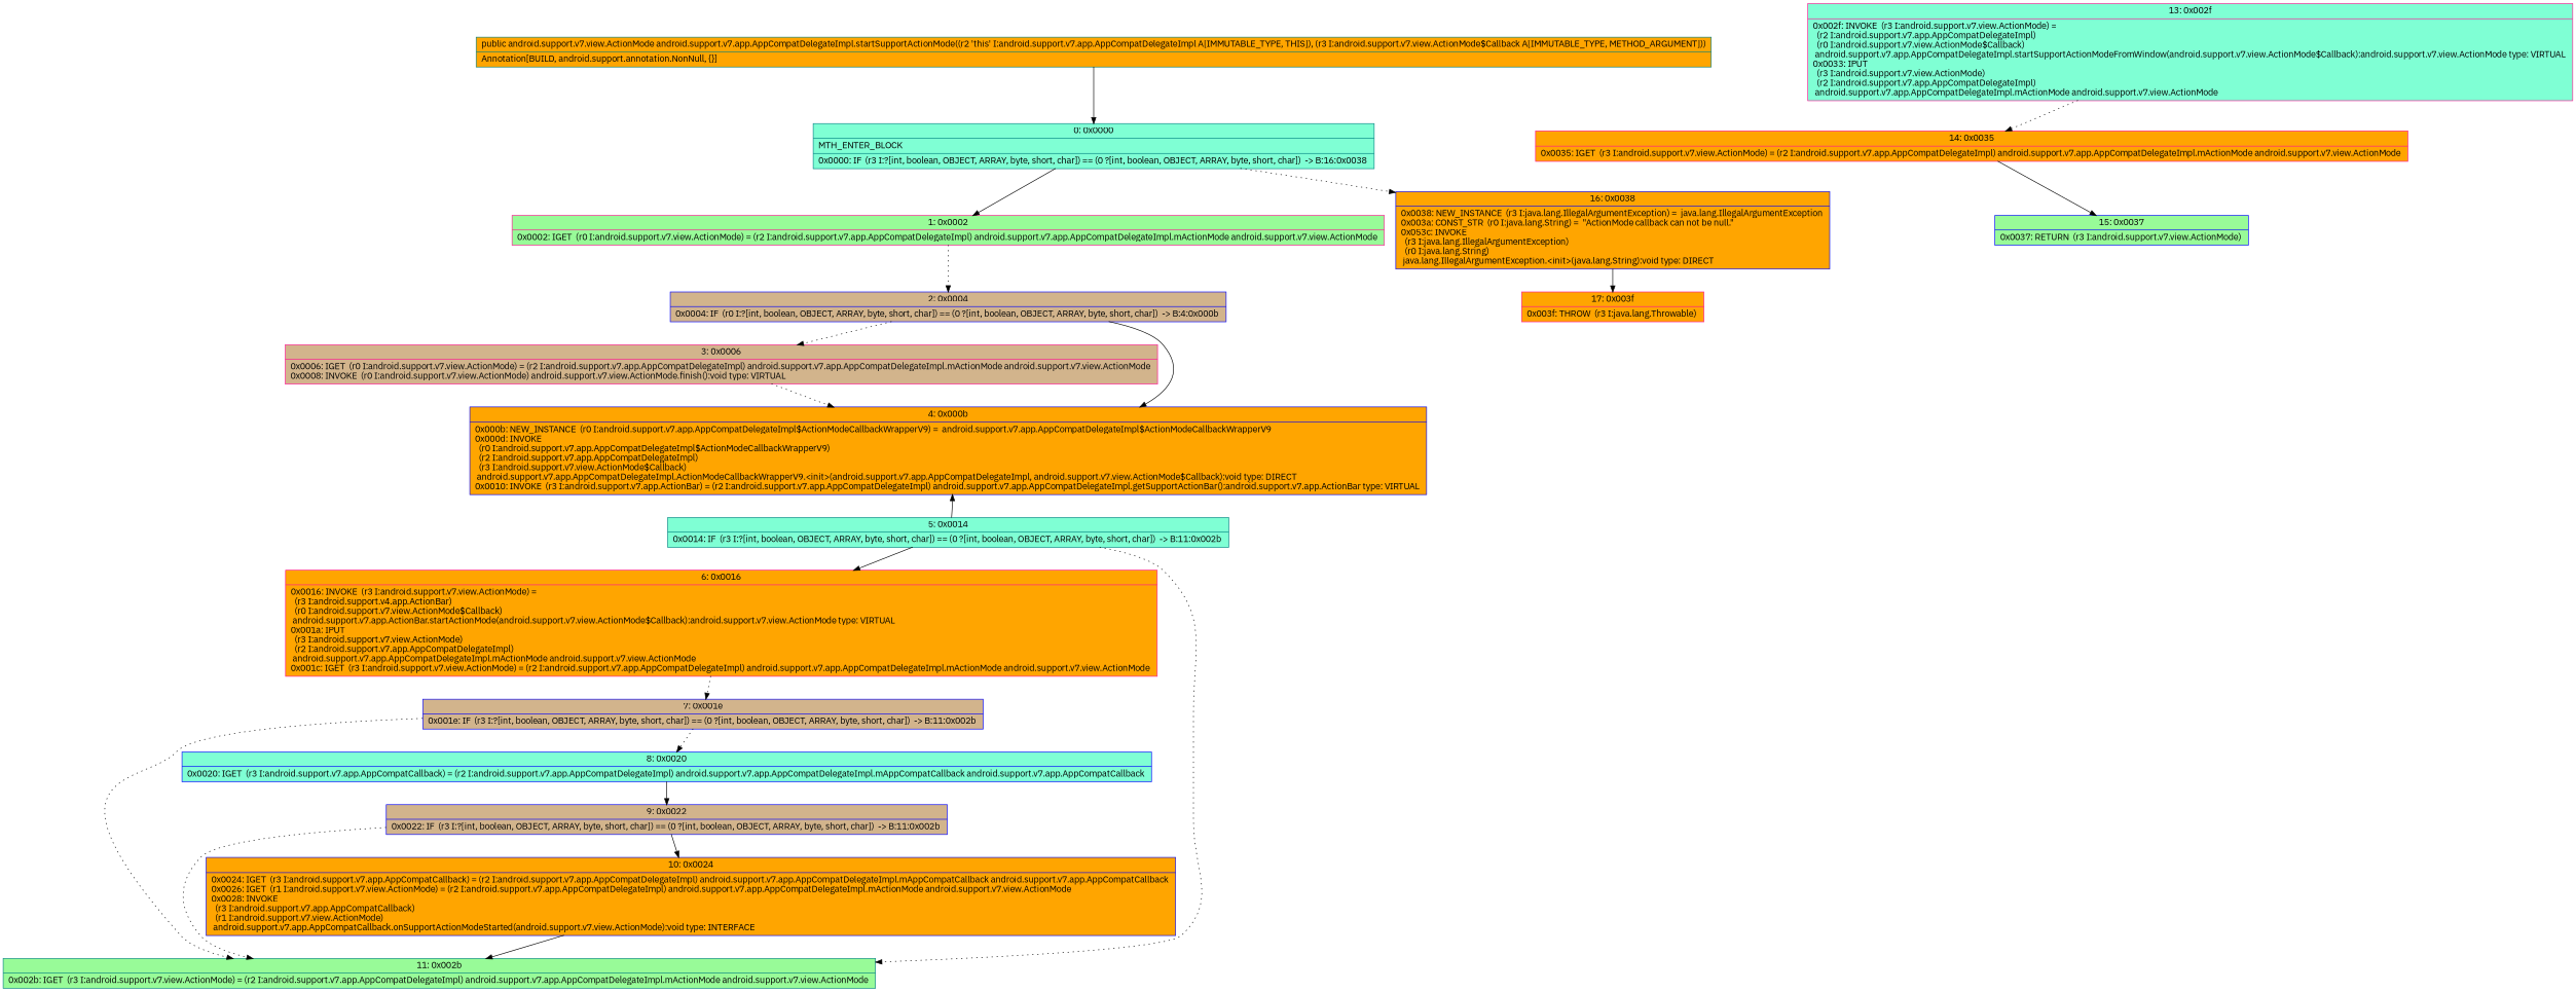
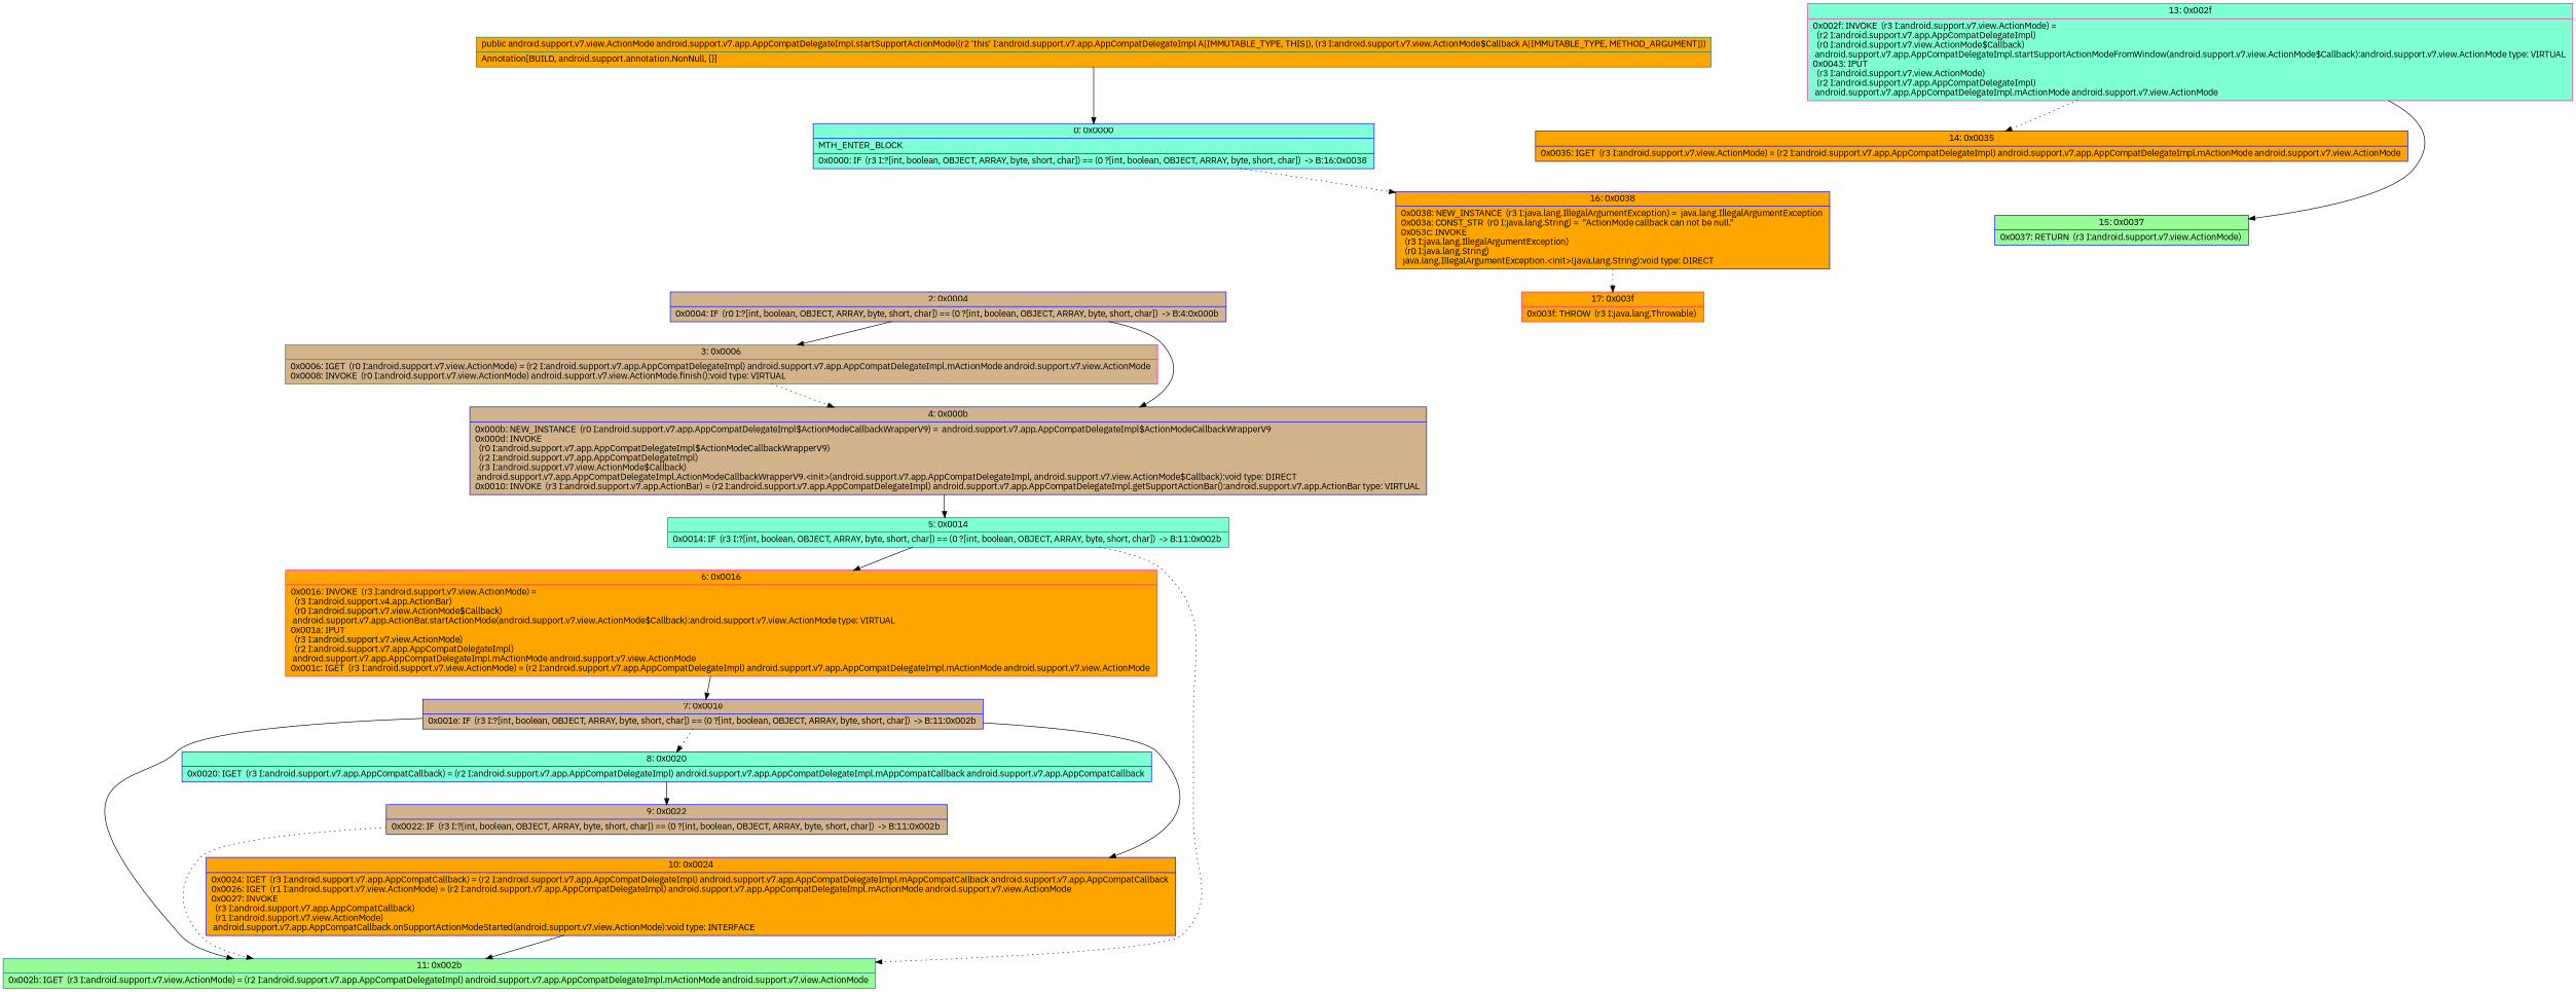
  digraph {
    fontname="IBM Plex Sans"
    node [color=blue fillcolor=orange fontname="IBM Plex Sans" shape=record style=filled]
    edge [fontname="IBM Plex Sans" style=solid]
-   n1 [color=teal fillcolor=aquamarine label="{0\:\ 0x0000|MTH_ENTER_BLOCK\l|0x0000: IF  (r3 I:?[int, boolean, OBJECT, ARRAY, byte, short, char]) == (0 ?[int, boolean, OBJECT, ARRAY, byte, short, char])  \-\> B:16:0x0038 \l}"]
-   n2 [color=deeppink fillcolor=palegreen label="{1\:\ 0x0002|0x0002: IGET  (r0 I:android.support.v7.view.ActionMode) = (r2 I:android.support.v7.app.AppCompatDelegateImpl) android.support.v7.app.AppCompatDelegateImpl.mActionMode android.support.v7.view.ActionMode \l}"]
+   n1 [fillcolor=aquamarine label="{0\:\ 0x0000|MTH_ENTER_BLOCK\l|0x0000: IF  (r3 I:?[int, boolean, OBJECT, ARRAY, byte, short, char]) == (0 ?[int, boolean, OBJECT, ARRAY, byte, short, char])  \-\> B:16:0x0038 \l}"]
    n3 [label="{16\:\ 0x0038|0x0038: NEW_INSTANCE  (r3 I:java.lang.IllegalArgumentException) =  java.lang.IllegalArgumentException \l0x003a: CONST_STR  (r0 I:java.lang.String) =  \"ActionMode callback can not be null.\" \l0x053c: INVOKE  \l  (r3 I:java.lang.IllegalArgumentException)\l  (r0 I:java.lang.String)\l java.lang.IllegalArgumentException.\<init\>(java.lang.String):void type: DIRECT \l}"]
    n4 [fillcolor=tan label="{2\:\ 0x0004|0x0004: IF  (r0 I:?[int, boolean, OBJECT, ARRAY, byte, short, char]) == (0 ?[int, boolean, OBJECT, ARRAY, byte, short, char])  \-\> B:4:0x000b \l}"]
    n5 [color=deeppink label="{17\:\ 0x003f|0x003f: THROW  (r3 I:java.lang.Throwable) \l}"]
    n6 [color=deeppink fillcolor=tan label="{3\:\ 0x0006|0x0006: IGET  (r0 I:android.support.v7.view.ActionMode) = (r2 I:android.support.v7.app.AppCompatDelegateImpl) android.support.v7.app.AppCompatDelegateImpl.mActionMode android.support.v7.view.ActionMode \l0x0008: INVOKE  (r0 I:android.support.v7.view.ActionMode) android.support.v7.view.ActionMode.finish():void type: VIRTUAL \l}"]
-   n7 [label="{4\:\ 0x000b|0x000b: NEW_INSTANCE  (r0 I:android.support.v7.app.AppCompatDelegateImpl$ActionModeCallbackWrapperV9) =  android.support.v7.app.AppCompatDelegateImpl$ActionModeCallbackWrapperV9 \l0x000d: INVOKE  \l  (r0 I:android.support.v7.app.AppCompatDelegateImpl$ActionModeCallbackWrapperV9)\l  (r2 I:android.support.v7.app.AppCompatDelegateImpl)\l  (r3 I:android.support.v7.view.ActionMode$Callback)\l android.support.v7.app.AppCompatDelegateImpl.ActionModeCallbackWrapperV9.\<init\>(android.support.v7.app.AppCompatDelegateImpl, android.support.v7.view.ActionMode$Callback):void type: DIRECT \l0x0010: INVOKE  (r3 I:android.support.v7.app.ActionBar) = (r2 I:android.support.v7.app.AppCompatDelegateImpl) android.support.v7.app.AppCompatDelegateImpl.getSupportActionBar():android.support.v7.app.ActionBar type: VIRTUAL \l}"]
+   n7 [fillcolor=tan label="{4\:\ 0x000b|0x000b: NEW_INSTANCE  (r0 I:android.support.v7.app.AppCompatDelegateImpl$ActionModeCallbackWrapperV9) =  android.support.v7.app.AppCompatDelegateImpl$ActionModeCallbackWrapperV9 \l0x000d: INVOKE  \l  (r0 I:android.support.v7.app.AppCompatDelegateImpl$ActionModeCallbackWrapperV9)\l  (r2 I:android.support.v7.app.AppCompatDelegateImpl)\l  (r3 I:android.support.v7.view.ActionMode$Callback)\l android.support.v7.app.AppCompatDelegateImpl.ActionModeCallbackWrapperV9.\<init\>(android.support.v7.app.AppCompatDelegateImpl, android.support.v7.view.ActionMode$Callback):void type: DIRECT \l0x0010: INVOKE  (r3 I:android.support.v7.app.ActionBar) = (r2 I:android.support.v7.app.AppCompatDelegateImpl) android.support.v7.app.AppCompatDelegateImpl.getSupportActionBar():android.support.v7.app.ActionBar type: VIRTUAL \l}"]
    n8 [color=teal fillcolor=aquamarine label="{5\:\ 0x0014|0x0014: IF  (r3 I:?[int, boolean, OBJECT, ARRAY, byte, short, char]) == (0 ?[int, boolean, OBJECT, ARRAY, byte, short, char])  \-\> B:11:0x002b \l}"]
    n9 [color=deeppink label="{6\:\ 0x0016|0x0016: INVOKE  (r3 I:android.support.v7.view.ActionMode) = \l  (r3 I:android.support.v4.app.ActionBar)\l  (r0 I:android.support.v7.view.ActionMode$Callback)\l android.support.v7.app.ActionBar.startActionMode(android.support.v7.view.ActionMode$Callback):android.support.v7.view.ActionMode type: VIRTUAL \l0x001a: IPUT  \l  (r3 I:android.support.v7.view.ActionMode)\l  (r2 I:android.support.v7.app.AppCompatDelegateImpl)\l android.support.v7.app.AppCompatDelegateImpl.mActionMode android.support.v7.view.ActionMode \l0x001c: IGET  (r3 I:android.support.v7.view.ActionMode) = (r2 I:android.support.v7.app.AppCompatDelegateImpl) android.support.v7.app.AppCompatDelegateImpl.mActionMode android.support.v7.view.ActionMode \l}"]
    n10 [color=teal fillcolor=palegreen label="{11\:\ 0x002b|0x002b: IGET  (r3 I:android.support.v7.view.ActionMode) = (r2 I:android.support.v7.app.AppCompatDelegateImpl) android.support.v7.app.AppCompatDelegateImpl.mActionMode android.support.v7.view.ActionMode \l}"]
    n11 [fillcolor=tan label="{7\:\ 0x001e|0x001e: IF  (r3 I:?[int, boolean, OBJECT, ARRAY, byte, short, char]) == (0 ?[int, boolean, OBJECT, ARRAY, byte, short, char])  \-\> B:11:0x002b \l}"]
    n12 [fillcolor=aquamarine label="{8\:\ 0x0020|0x0020: IGET  (r3 I:android.support.v7.app.AppCompatCallback) = (r2 I:android.support.v7.app.AppCompatDelegateImpl) android.support.v7.app.AppCompatDelegateImpl.mAppCompatCallback android.support.v7.app.AppCompatCallback \l}"]
    n13 [fillcolor=tan label="{9\:\ 0x0022|0x0022: IF  (r3 I:?[int, boolean, OBJECT, ARRAY, byte, short, char]) == (0 ?[int, boolean, OBJECT, ARRAY, byte, short, char])  \-\> B:11:0x002b \l}"]
-   n14 [label="{10\:\ 0x0024|0x0024: IGET  (r3 I:android.support.v7.app.AppCompatCallback) = (r2 I:android.support.v7.app.AppCompatDelegateImpl) android.support.v7.app.AppCompatDelegateImpl.mAppCompatCallback android.support.v7.app.AppCompatCallback \l0x0026: IGET  (r1 I:android.support.v7.view.ActionMode) = (r2 I:android.support.v7.app.AppCompatDelegateImpl) android.support.v7.app.AppCompatDelegateImpl.mActionMode android.support.v7.view.ActionMode \l0x0028: INVOKE  \l  (r3 I:android.support.v7.app.AppCompatCallback)\l  (r1 I:android.support.v7.view.ActionMode)\l android.support.v7.app.AppCompatCallback.onSupportActionModeStarted(android.support.v7.view.ActionMode):void type: INTERFACE \l}"]
-   n15 [color=deeppink fillcolor=aquamarine label="{13\:\ 0x002f|0x002f: INVOKE  (r3 I:android.support.v7.view.ActionMode) = \l  (r2 I:android.support.v7.app.AppCompatDelegateImpl)\l  (r0 I:android.support.v7.view.ActionMode$Callback)\l android.support.v7.app.AppCompatDelegateImpl.startSupportActionModeFromWindow(android.support.v7.view.ActionMode$Callback):android.support.v7.view.ActionMode type: VIRTUAL \l0x0033: IPUT  \l  (r3 I:android.support.v7.view.ActionMode)\l  (r2 I:android.support.v7.app.AppCompatDelegateImpl)\l android.support.v7.app.AppCompatDelegateImpl.mActionMode android.support.v7.view.ActionMode \l}"]
-   n16 [color=deeppink label="{14\:\ 0x0035|0x0035: IGET  (r3 I:android.support.v7.view.ActionMode) = (r2 I:android.support.v7.app.AppCompatDelegateImpl) android.support.v7.app.AppCompatDelegateImpl.mActionMode android.support.v7.view.ActionMode \l}"]
+   n14 [label="{10\:\ 0x0024|0x0024: IGET  (r3 I:android.support.v7.app.AppCompatCallback) = (r2 I:android.support.v7.app.AppCompatDelegateImpl) android.support.v7.app.AppCompatDelegateImpl.mAppCompatCallback android.support.v7.app.AppCompatCallback \l0x0026: IGET  (r1 I:android.support.v7.view.ActionMode) = (r2 I:android.support.v7.app.AppCompatDelegateImpl) android.support.v7.app.AppCompatDelegateImpl.mActionMode android.support.v7.view.ActionMode \l0x0027: INVOKE  \l  (r3 I:android.support.v7.app.AppCompatCallback)\l  (r1 I:android.support.v7.view.ActionMode)\l android.support.v7.app.AppCompatCallback.onSupportActionModeStarted(android.support.v7.view.ActionMode):void type: INTERFACE \l}"]
+   n15 [color=deeppink fillcolor=aquamarine label="{13\:\ 0x002f|0x002f: INVOKE  (r3 I:android.support.v7.view.ActionMode) = \l  (r2 I:android.support.v7.app.AppCompatDelegateImpl)\l  (r0 I:android.support.v7.view.ActionMode$Callback)\l android.support.v7.app.AppCompatDelegateImpl.startSupportActionModeFromWindow(android.support.v7.view.ActionMode$Callback):android.support.v7.view.ActionMode type: VIRTUAL \l0x0043: IPUT  \l  (r3 I:android.support.v7.view.ActionMode)\l  (r2 I:android.support.v7.app.AppCompatDelegateImpl)\l android.support.v7.app.AppCompatDelegateImpl.mActionMode android.support.v7.view.ActionMode \l}"]
+   n16 [label="{14\:\ 0x0035|0x0035: IGET  (r3 I:android.support.v7.view.ActionMode) = (r2 I:android.support.v7.app.AppCompatDelegateImpl) android.support.v7.app.AppCompatDelegateImpl.mActionMode android.support.v7.view.ActionMode \l}"]
    n17 [fillcolor=palegreen label="{15\:\ 0x0037|0x0037: RETURN  (r3 I:android.support.v7.view.ActionMode) \l}"]
    n18 [color=teal label="{public android.support.v7.view.ActionMode android.support.v7.app.AppCompatDelegateImpl.startSupportActionMode((r2 'this' I:android.support.v7.app.AppCompatDelegateImpl A[IMMUTABLE_TYPE, THIS]), (r3 I:android.support.v7.view.ActionMode$Callback A[IMMUTABLE_TYPE, METHOD_ARGUMENT]))  | Annotation[BUILD, android.support.annotation.NonNull, \{\}]\l}"]
-   n1 -> n2
    n1 -> n3 [style=dotted]
-   n2 -> n4 [style=dotted]
-   n3 -> n5
-   n4 -> n6 [style=dotted]
+   n3 -> n5 [style=dotted]
+   n4 -> n6
    n4 -> n7
    n6 -> n7 [style=dotted]
-   n8 -> n7
+   n7 -> n8
    n8 -> n9
    n8 -> n10 [style=dotted]
-   n9 -> n11 [style=dotted]
-   n11 -> n10 [style=dotted]
+   n9 -> n11
+   n11 -> n10
    n11 -> n12 [style=dotted]
    n12 -> n13
    n13 -> n10 [style=dotted]
-   n13 -> n14
+   n11 -> n14
    n14 -> n10
    n15 -> n16 [style=dotted]
-   n16 -> n17
+   n15 -> n17
    n18 -> n1
  }
